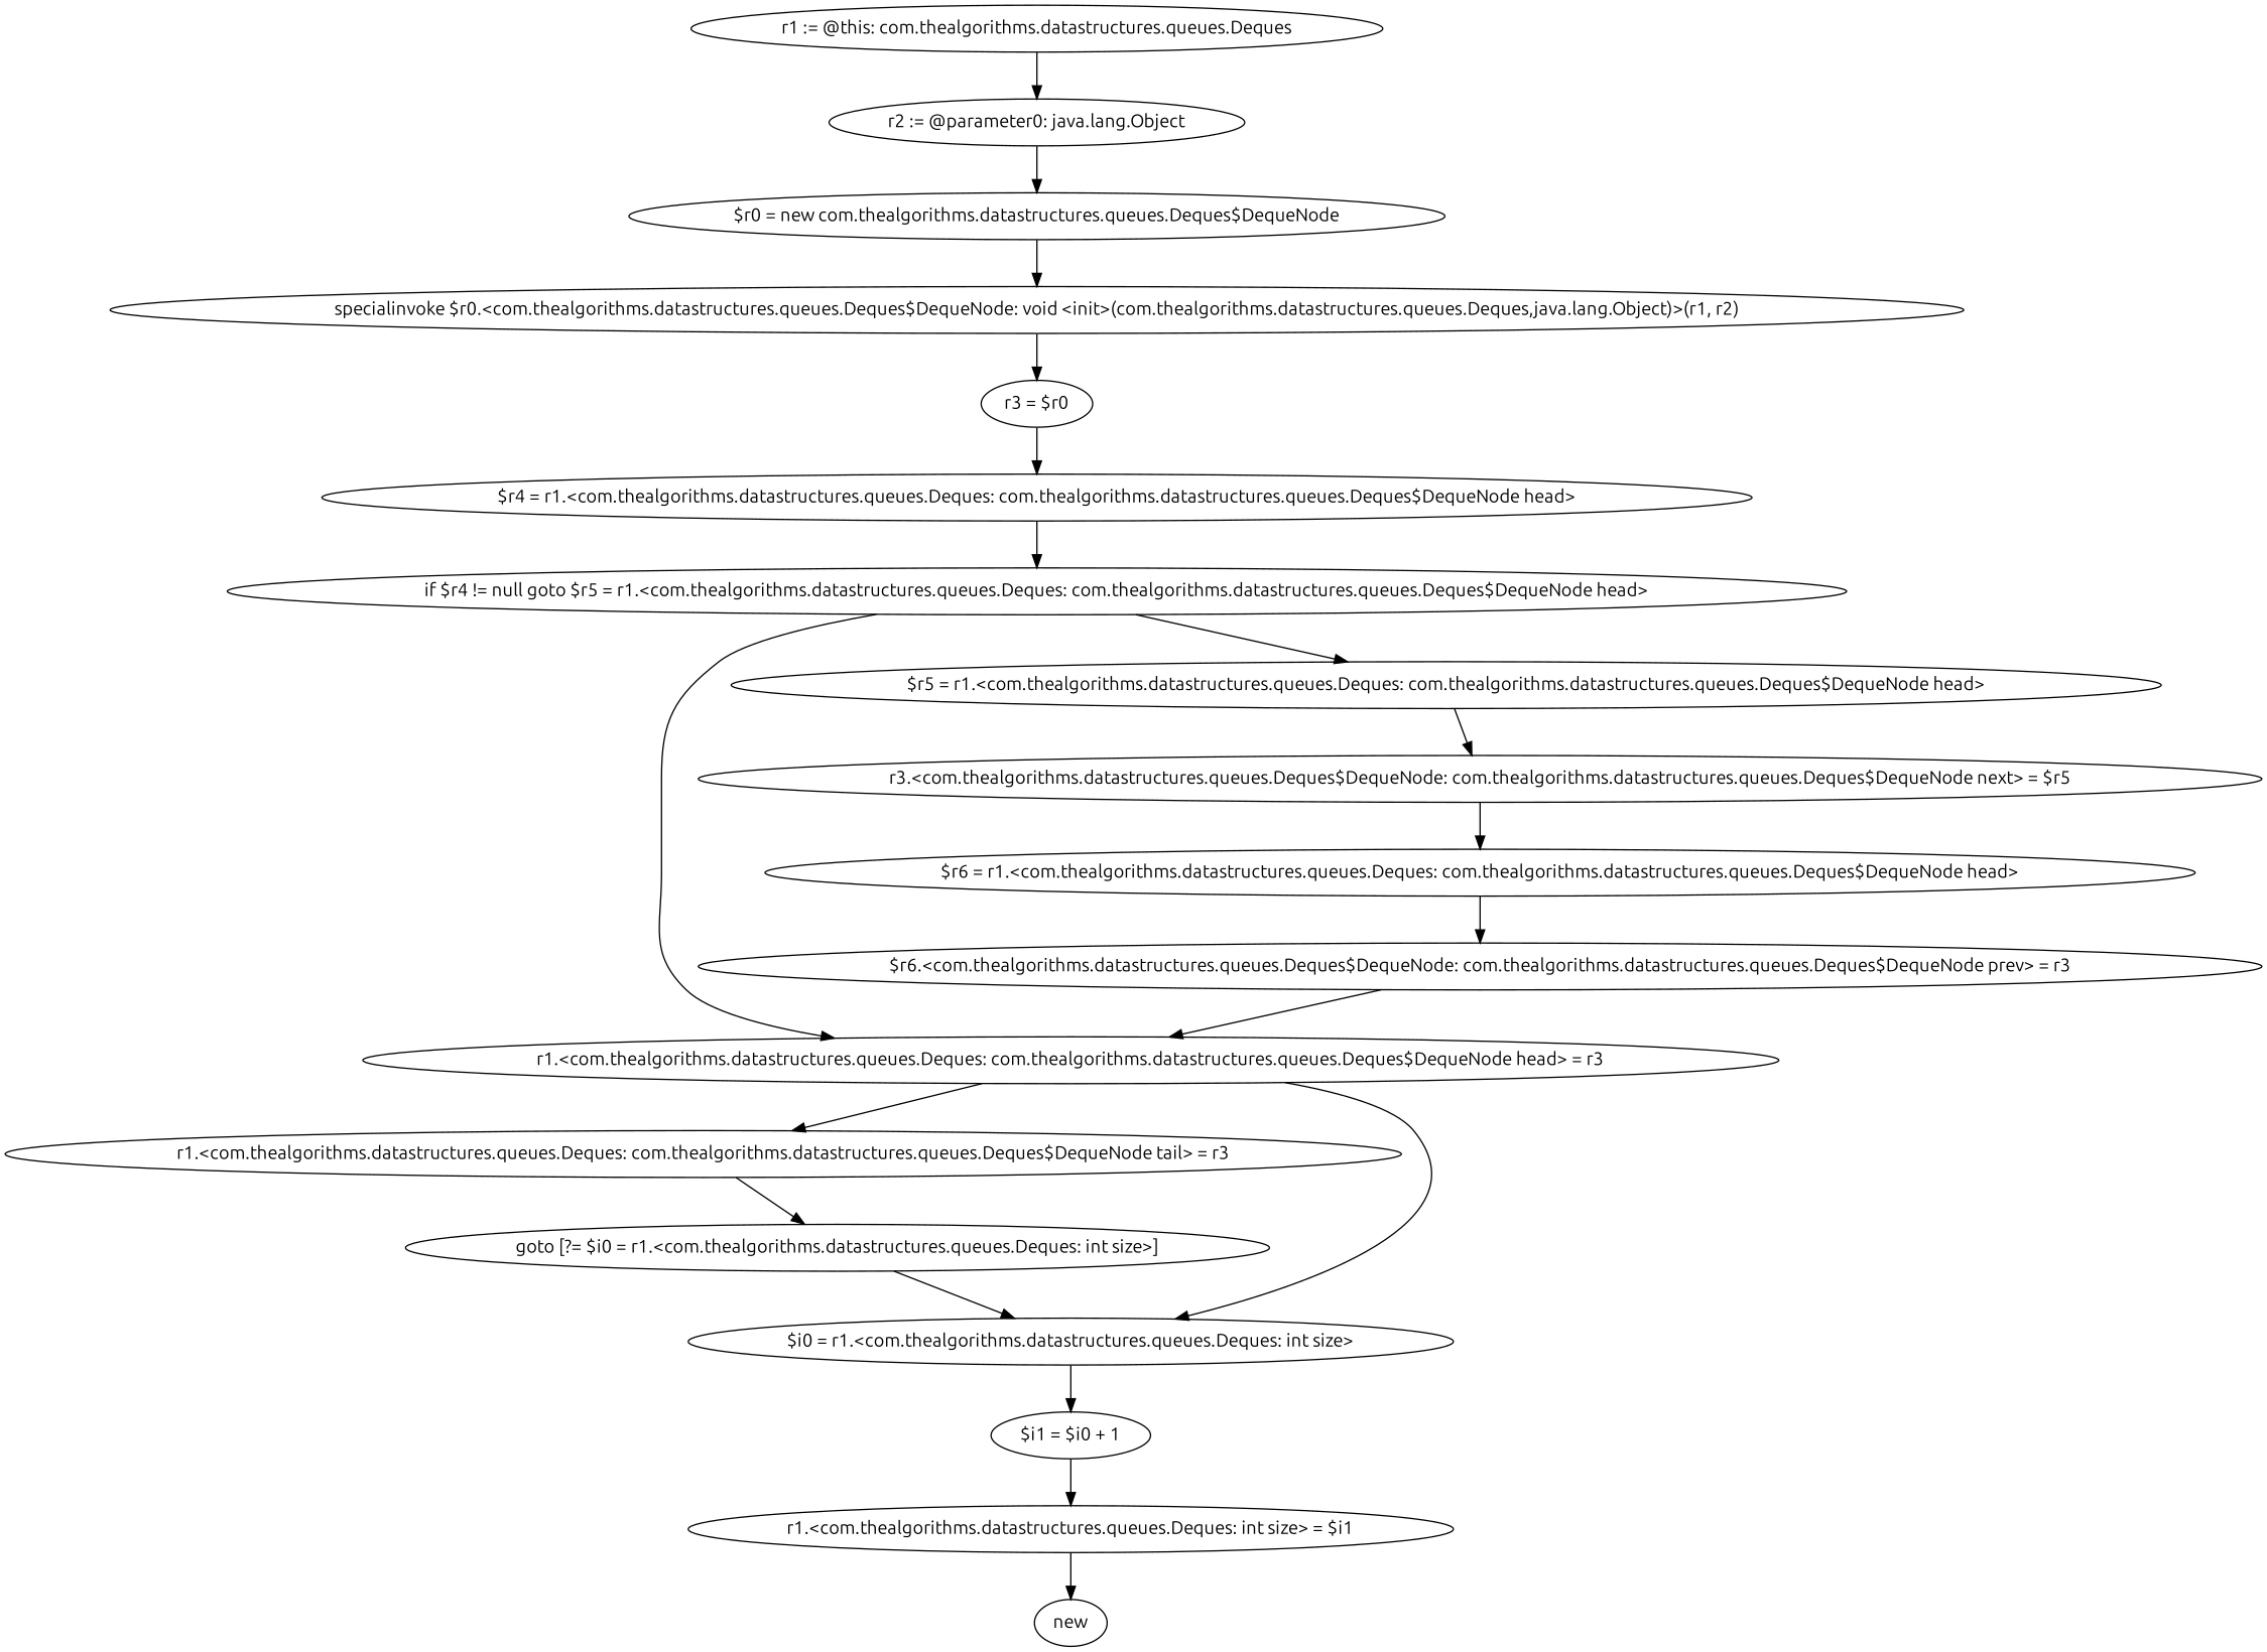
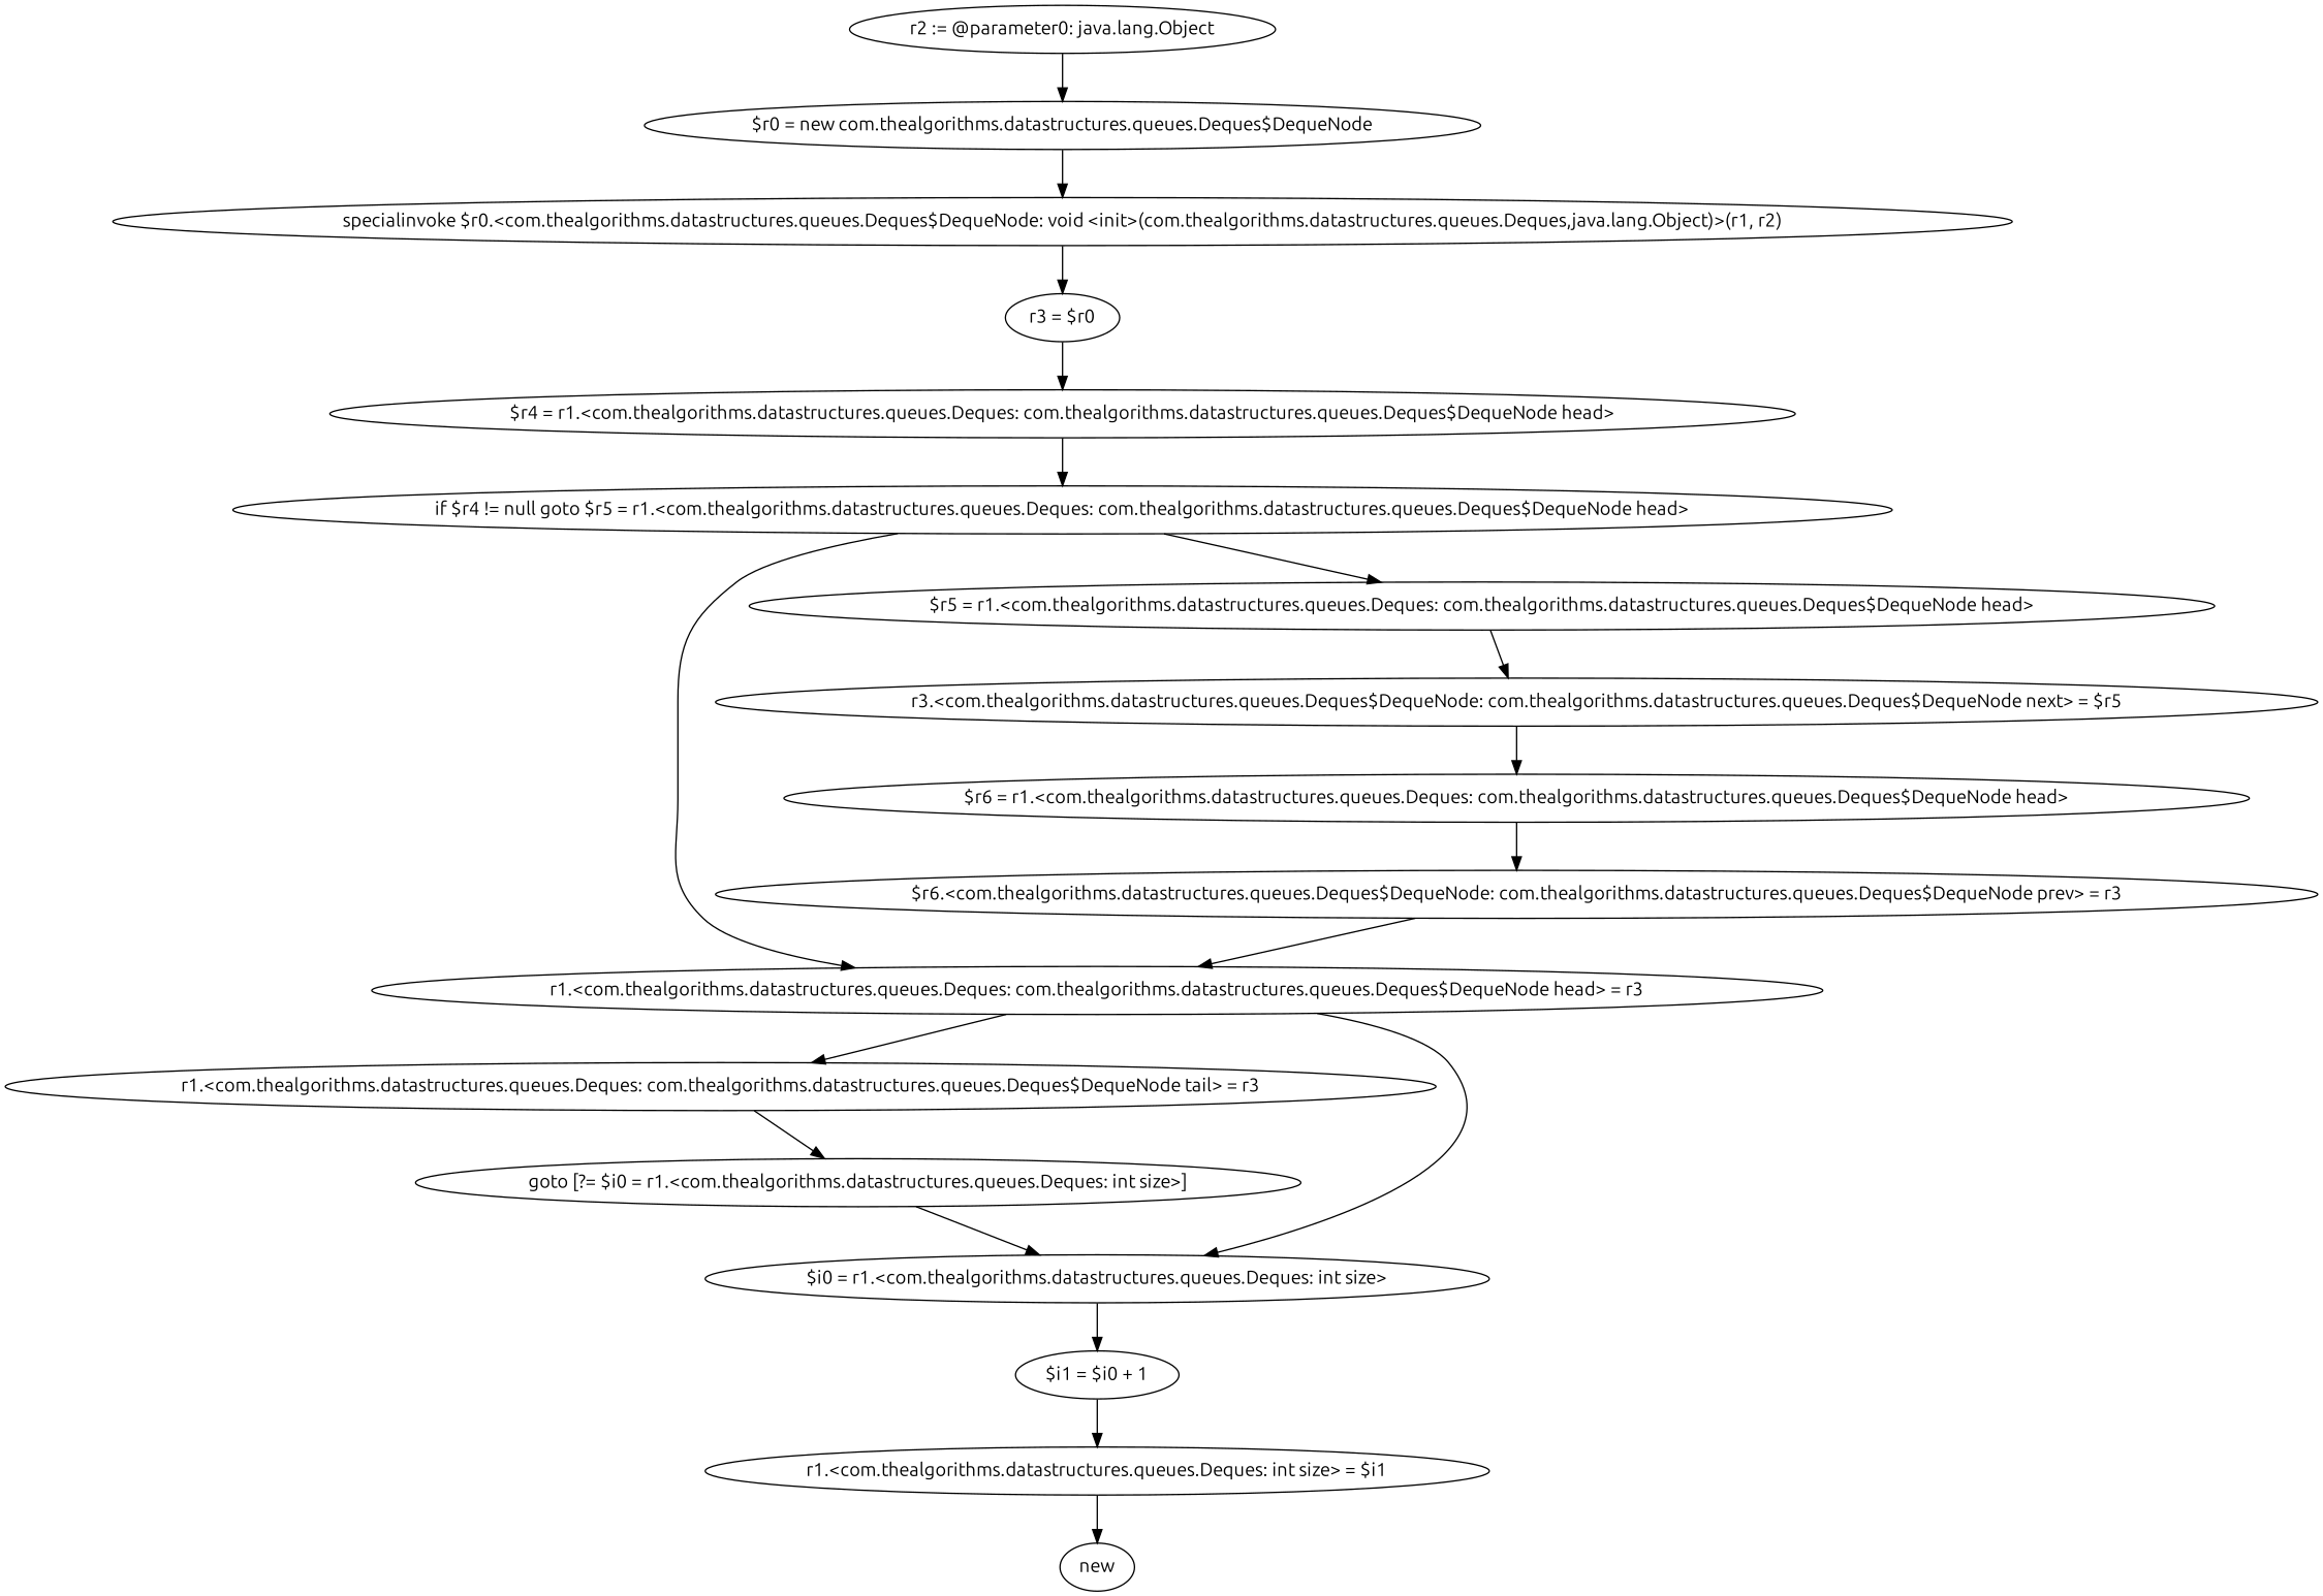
  digraph {
    fontname=Ubuntu
    node [fontname=Ubuntu]
    edge [fontname=Ubuntu]
-   "r1 := @this: com.thealgorithms.datastructures.queues.Deques"
    "r2 := @parameter0: java.lang.Object"
    "$r0 = new com.thealgorithms.datastructures.queues.Deques$DequeNode"
    "specialinvoke $r0.<com.thealgorithms.datastructures.queues.Deques$DequeNode: void <init>(com.thealgorithms.datastructures.queues.Deques,java.lang.Object)>(r1, r2)"
    "r3 = $r0"
    "$r4 = r1.<com.thealgorithms.datastructures.queues.Deques: com.thealgorithms.datastructures.queues.Deques$DequeNode head>"
    "if $r4 != null goto $r5 = r1.<com.thealgorithms.datastructures.queues.Deques: com.thealgorithms.datastructures.queues.Deques$DequeNode head>"
    "r1.<com.thealgorithms.datastructures.queues.Deques: com.thealgorithms.datastructures.queues.Deques$DequeNode head> = r3"
    "$r5 = r1.<com.thealgorithms.datastructures.queues.Deques: com.thealgorithms.datastructures.queues.Deques$DequeNode head>"
    "r1.<com.thealgorithms.datastructures.queues.Deques: com.thealgorithms.datastructures.queues.Deques$DequeNode tail> = r3"
    "$i0 = r1.<com.thealgorithms.datastructures.queues.Deques: int size>"
    "r3.<com.thealgorithms.datastructures.queues.Deques$DequeNode: com.thealgorithms.datastructures.queues.Deques$DequeNode next> = $r5"
    "goto [?= $i0 = r1.<com.thealgorithms.datastructures.queues.Deques: int size>]"
    "$i1 = $i0 + 1"
    "$r6 = r1.<com.thealgorithms.datastructures.queues.Deques: com.thealgorithms.datastructures.queues.Deques$DequeNode head>"
    "$r6.<com.thealgorithms.datastructures.queues.Deques$DequeNode: com.thealgorithms.datastructures.queues.Deques$DequeNode prev> = r3"
    "r1.<com.thealgorithms.datastructures.queues.Deques: int size> = $i1"
    n18 [label=new]
-   "r1 := @this: com.thealgorithms.datastructures.queues.Deques" -> "r2 := @parameter0: java.lang.Object"
    "r2 := @parameter0: java.lang.Object" -> "$r0 = new com.thealgorithms.datastructures.queues.Deques$DequeNode"
    "$r0 = new com.thealgorithms.datastructures.queues.Deques$DequeNode" -> "specialinvoke $r0.<com.thealgorithms.datastructures.queues.Deques$DequeNode: void <init>(com.thealgorithms.datastructures.queues.Deques,java.lang.Object)>(r1, r2)"
    "specialinvoke $r0.<com.thealgorithms.datastructures.queues.Deques$DequeNode: void <init>(com.thealgorithms.datastructures.queues.Deques,java.lang.Object)>(r1, r2)" -> "r3 = $r0"
    "r3 = $r0" -> "$r4 = r1.<com.thealgorithms.datastructures.queues.Deques: com.thealgorithms.datastructures.queues.Deques$DequeNode head>"
    "$r4 = r1.<com.thealgorithms.datastructures.queues.Deques: com.thealgorithms.datastructures.queues.Deques$DequeNode head>" -> "if $r4 != null goto $r5 = r1.<com.thealgorithms.datastructures.queues.Deques: com.thealgorithms.datastructures.queues.Deques$DequeNode head>"
    "if $r4 != null goto $r5 = r1.<com.thealgorithms.datastructures.queues.Deques: com.thealgorithms.datastructures.queues.Deques$DequeNode head>" -> "r1.<com.thealgorithms.datastructures.queues.Deques: com.thealgorithms.datastructures.queues.Deques$DequeNode head> = r3"
    "if $r4 != null goto $r5 = r1.<com.thealgorithms.datastructures.queues.Deques: com.thealgorithms.datastructures.queues.Deques$DequeNode head>" -> "$r5 = r1.<com.thealgorithms.datastructures.queues.Deques: com.thealgorithms.datastructures.queues.Deques$DequeNode head>"
    "r1.<com.thealgorithms.datastructures.queues.Deques: com.thealgorithms.datastructures.queues.Deques$DequeNode head> = r3" -> "r1.<com.thealgorithms.datastructures.queues.Deques: com.thealgorithms.datastructures.queues.Deques$DequeNode tail> = r3"
    "r1.<com.thealgorithms.datastructures.queues.Deques: com.thealgorithms.datastructures.queues.Deques$DequeNode head> = r3" -> "$i0 = r1.<com.thealgorithms.datastructures.queues.Deques: int size>"
    "$r5 = r1.<com.thealgorithms.datastructures.queues.Deques: com.thealgorithms.datastructures.queues.Deques$DequeNode head>" -> "r3.<com.thealgorithms.datastructures.queues.Deques$DequeNode: com.thealgorithms.datastructures.queues.Deques$DequeNode next> = $r5"
    "r1.<com.thealgorithms.datastructures.queues.Deques: com.thealgorithms.datastructures.queues.Deques$DequeNode tail> = r3" -> "goto [?= $i0 = r1.<com.thealgorithms.datastructures.queues.Deques: int size>]"
    "$i0 = r1.<com.thealgorithms.datastructures.queues.Deques: int size>" -> "$i1 = $i0 + 1"
    "r3.<com.thealgorithms.datastructures.queues.Deques$DequeNode: com.thealgorithms.datastructures.queues.Deques$DequeNode next> = $r5" -> "$r6 = r1.<com.thealgorithms.datastructures.queues.Deques: com.thealgorithms.datastructures.queues.Deques$DequeNode head>"
    "goto [?= $i0 = r1.<com.thealgorithms.datastructures.queues.Deques: int size>]" -> "$i0 = r1.<com.thealgorithms.datastructures.queues.Deques: int size>"
    "$i1 = $i0 + 1" -> "r1.<com.thealgorithms.datastructures.queues.Deques: int size> = $i1"
    "$r6 = r1.<com.thealgorithms.datastructures.queues.Deques: com.thealgorithms.datastructures.queues.Deques$DequeNode head>" -> "$r6.<com.thealgorithms.datastructures.queues.Deques$DequeNode: com.thealgorithms.datastructures.queues.Deques$DequeNode prev> = r3"
    "$r6.<com.thealgorithms.datastructures.queues.Deques$DequeNode: com.thealgorithms.datastructures.queues.Deques$DequeNode prev> = r3" -> "r1.<com.thealgorithms.datastructures.queues.Deques: com.thealgorithms.datastructures.queues.Deques$DequeNode head> = r3"
    "r1.<com.thealgorithms.datastructures.queues.Deques: int size> = $i1" -> n18
  }
